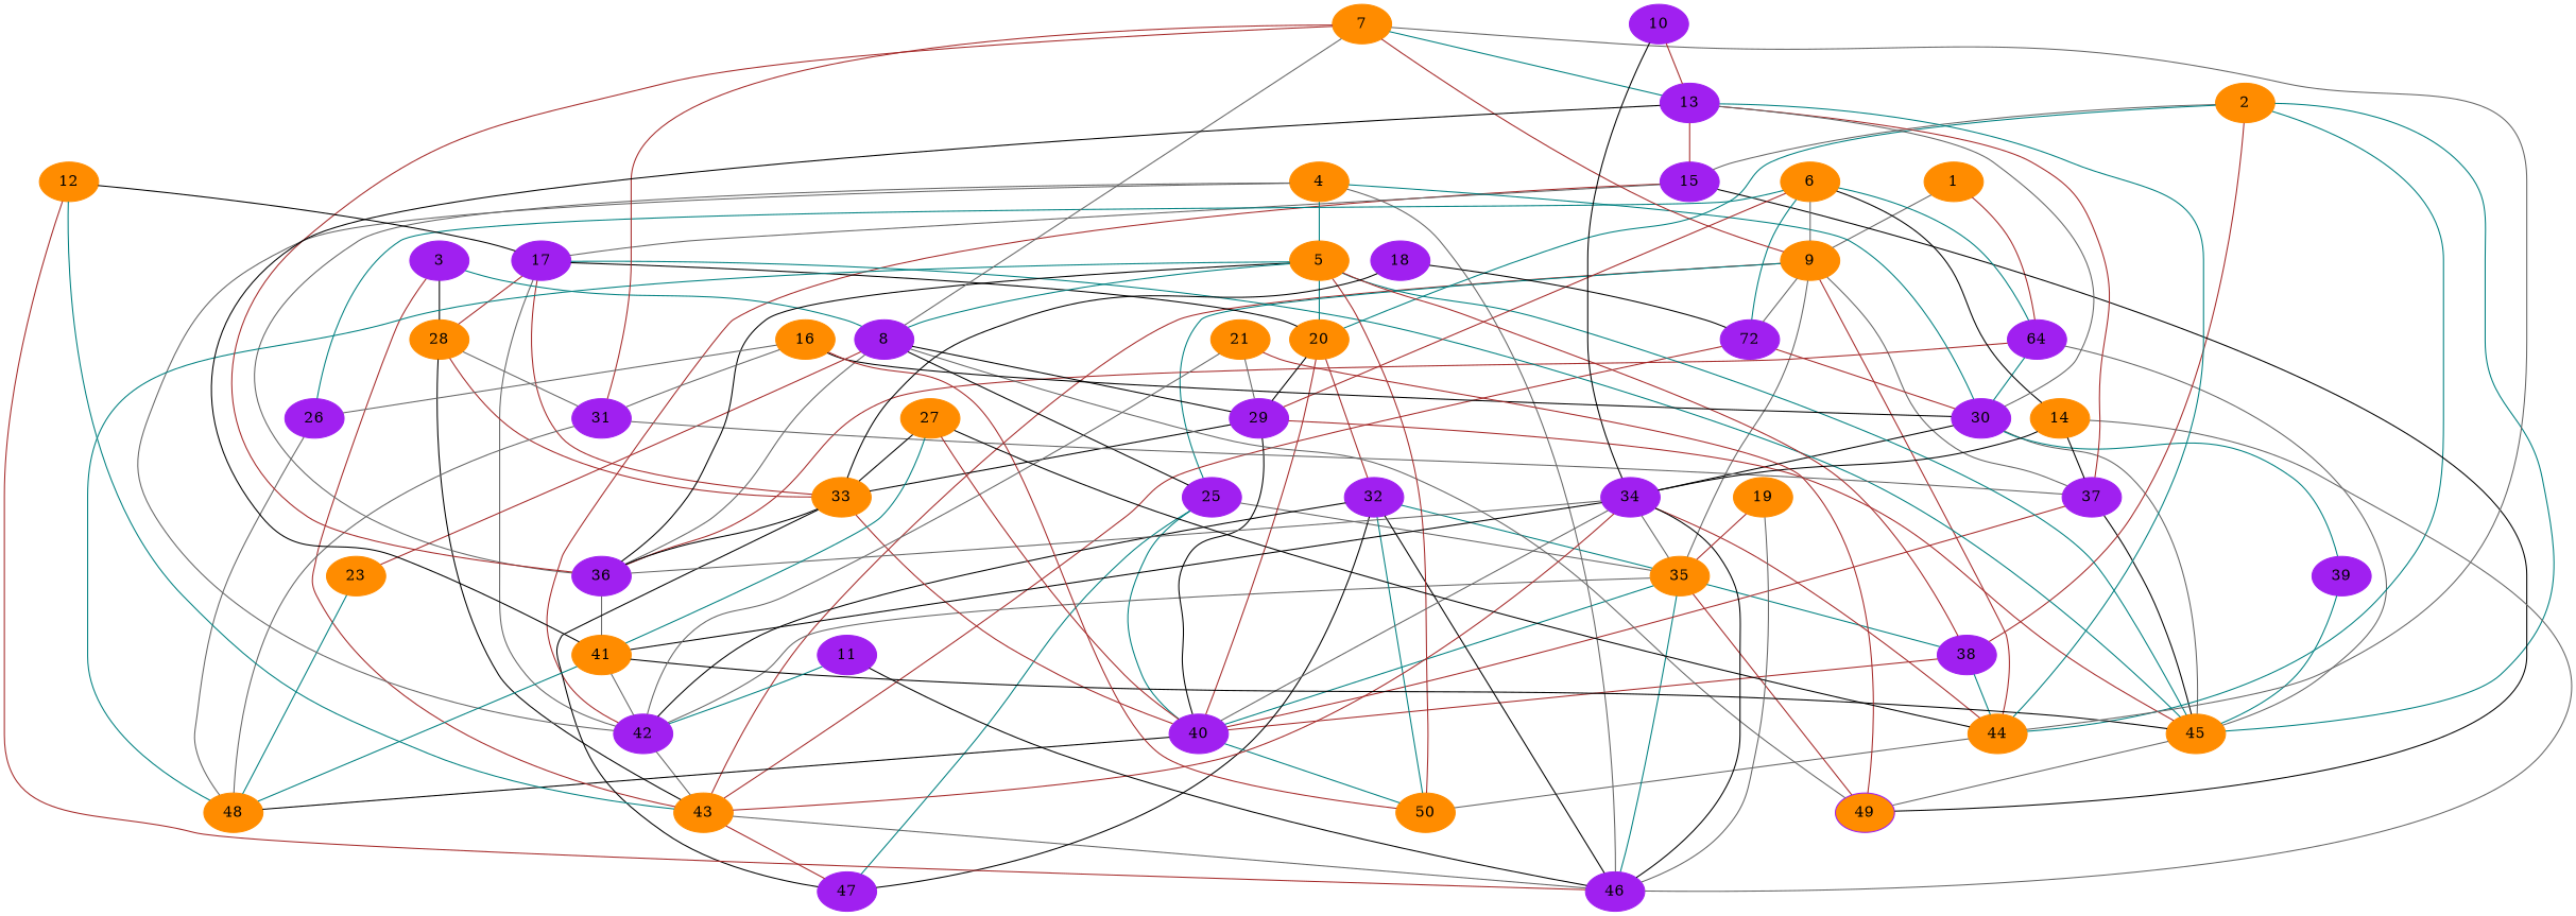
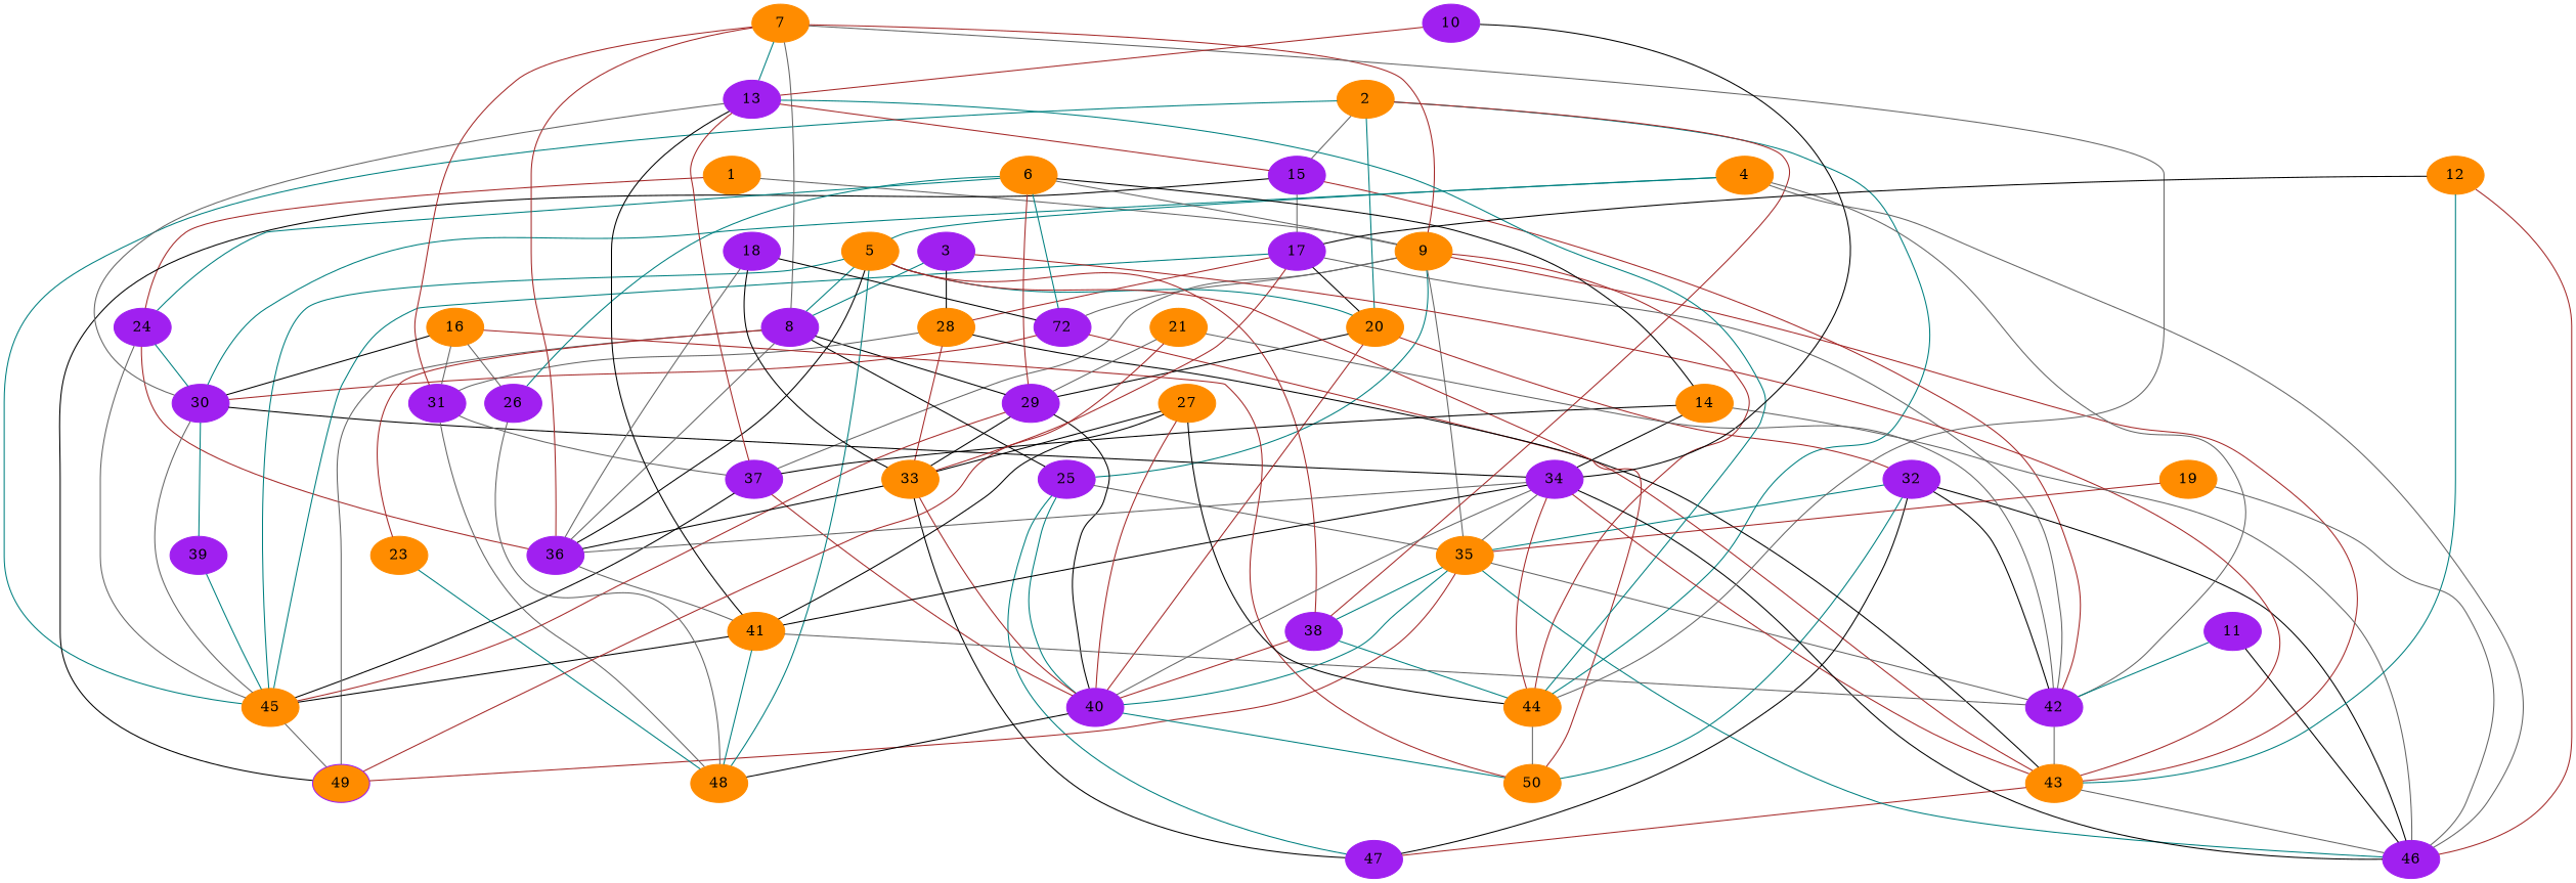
  graph {
    node [color=purple style=filled]
    edge [color=gray40 weight=1.0]
    1 [color=darkorange]
    9 [color=darkorange]
-   24 [label=64]
+   24
    44 [color=darkorange]
    43 [color=darkorange]
    n6 [label=72]
    25
    35 [color=darkorange]
    37
    45 [color=darkorange]
    30
    36
    2 [color=darkorange]
    15
    20 [color=darkorange]
    38
    42
    49 [fillcolor=darkorange]
    17
    29
    32
    40
    50 [color=darkorange]
    3
    8
    28 [color=darkorange]
    23 [color=darkorange]
    31
    33 [color=darkorange]
    46
    47
    4 [color=darkorange]
    5 [color=darkorange]
    48 [color=darkorange]
    34
    39
    41 [color=darkorange]
    6 [color=darkorange]
    14 [color=darkorange]
    26
    7 [color=darkorange]
    13
    10
    11
    12 [color=darkorange]
    16 [color=darkorange]
    18
    19 [color=darkorange]
    21 [color=darkorange]
    27 [color=darkorange]
    1 -- 9
    1 -- 24 [color=brown]
    9 -- 44 [color=brown]
    9 -- 43 [color=brown]
    9 -- n6
    9 -- 25 [color=teal]
    9 -- 35
    9 -- 37
    24 -- 45
    24 -- 30 [color=teal]
    24 -- 36 [color=brown]
    44 -- 50
    43 -- 46
    43 -- 47 [color=brown]
    n6 -- 43 [color=brown]
    n6 -- 30 [color=brown]
    25 -- 35
    25 -- 40 [color=teal]
    25 -- 47 [color=teal]
    35 -- 38 [color=teal]
    35 -- 42
    35 -- 49 [color=brown]
    35 -- 40 [color=teal]
    35 -- 46 [color=teal]
    37 -- 45 [color=black]
    37 -- 40 [color=brown]
    45 -- 49
    30 -- 45
    30 -- 34 [color=black]
    30 -- 39 [color=teal]
    36 -- 41
    2 -- 44 [color=teal]
    2 -- 45 [color=teal]
    2 -- 15
    2 -- 20 [color=teal]
    2 -- 38 [color=brown]
    15 -- 42 [color=brown]
    15 -- 49 [color=black]
    15 -- 17
    20 -- 29 [color=black]
    20 -- 32 [color=brown]
    20 -- 40 [color=brown]
    38 -- 44 [color=teal]
    38 -- 40 [color=brown]
    42 -- 43
    17 -- 45 [color=teal]
    17 -- 20 [color=black]
    17 -- 42
    17 -- 28 [color=brown]
    17 -- 33 [color=brown]
    29 -- 45 [color=brown]
    29 -- 40 [color=black]
    29 -- 33 [color=black]
    32 -- 35 [color=teal]
    32 -- 42 [color=black weight=2.0]
    32 -- 50 [color=teal]
    32 -- 46 [color=black]
    32 -- 47 [color=black]
    40 -- 50 [color=teal]
    40 -- 48 [color=black]
    3 -- 43 [color=brown]
    3 -- 8 [color=teal]
    3 -- 28 [color=black]
    8 -- 25 [color=black]
    8 -- 36
    8 -- 49
    8 -- 29 [color=black]
    8 -- 23 [color=brown]
    28 -- 43 [color=black]
    28 -- 31
    28 -- 33 [color=brown]
    23 -- 48 [color=teal]
    31 -- 37
    31 -- 48
    33 -- 36 [color=black]
    33 -- 40 [color=brown]
    33 -- 47 [color=black]
    4 -- 30 [color=teal]
-   4 -- 36
+   18 -- 36
    4 -- 42
    4 -- 46
    4 -- 5 [color=teal]
    5 -- 45 [color=teal]
    5 -- 36 [color=black]
    5 -- 20 [color=teal]
    5 -- 38 [color=brown]
    5 -- 50 [color=brown]
    5 -- 8 [color=teal]
    5 -- 48 [color=teal]
    34 -- 44 [color=brown]
    34 -- 43 [color=brown]
    34 -- 35
    34 -- 36
    34 -- 40
    34 -- 46 [color=black]
    34 -- 41 [color=black]
    39 -- 45 [color=teal]
    41 -- 45 [color=black]
    41 -- 42
    41 -- 48 [color=teal]
    6 -- 9
    6 -- 24 [color=teal]
    6 -- n6 [color=teal]
    6 -- 29 [color=brown]
    6 -- 14 [color=black]
    6 -- 26 [color=teal]
    14 -- 37 [color=black]
    14 -- 46
    14 -- 34 [color=black]
    26 -- 48
    7 -- 9 [color=brown]
    7 -- 44
    7 -- 36 [color=brown]
    7 -- 8
    7 -- 31 [color=brown]
    7 -- 13 [color=teal]
    13 -- 44 [color=teal]
    13 -- 37 [color=brown]
    13 -- 30
    13 -- 15 [color=brown]
    13 -- 41 [color=black]
    10 -- 34 [color=black]
    10 -- 13 [color=brown]
    11 -- 42 [color=teal]
    11 -- 46 [color=black]
    12 -- 43 [color=teal]
    12 -- 17 [color=black]
    12 -- 46 [color=brown]
    16 -- 30 [color=black]
    16 -- 50 [color=brown]
    16 -- 31
    16 -- 26
    18 -- n6 [color=black]
    18 -- 33 [color=black]
    19 -- 35 [color=brown]
    19 -- 46
    21 -- 42
    21 -- 49 [color=brown]
    21 -- 29
    27 -- 44 [color=black]
    27 -- 40 [color=brown]
    27 -- 33 [color=black]
-   27 -- 41 [color=teal]
+   27 -- 41 [color=black]
  }
